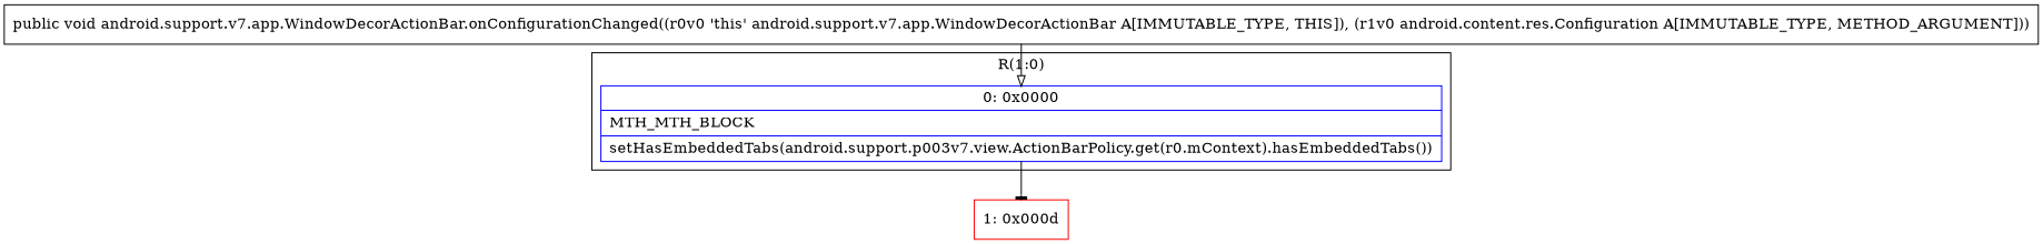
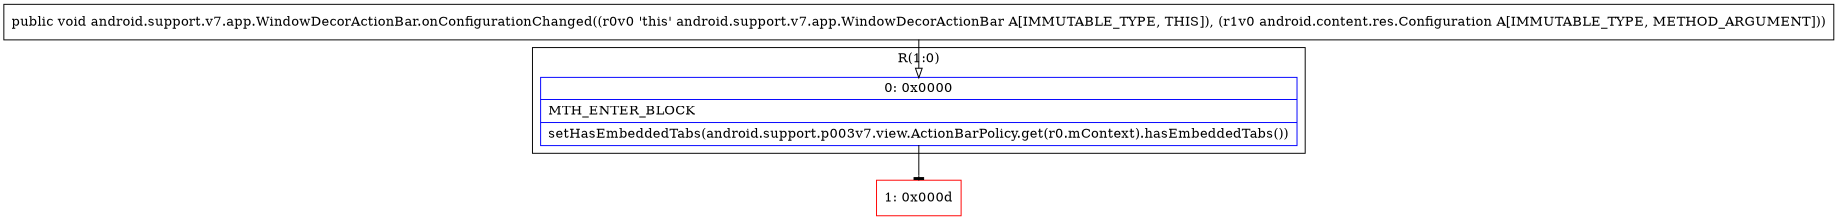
  digraph {
    node [shape=record]
-   n1 [color=blue label="{0\:\ 0x0000|MTH_MTH_BLOCK\l|setHasEmbeddedTabs(android.support.p003v7.view.ActionBarPolicy.get(r0.mContext).hasEmbeddedTabs())\l}"]
+   n1 [color=blue label="{0\:\ 0x0000|MTH_ENTER_BLOCK\l|setHasEmbeddedTabs(android.support.p003v7.view.ActionBarPolicy.get(r0.mContext).hasEmbeddedTabs())\l}"]
    n2 [color=red label="{1\:\ 0x000d}"]
    n3 [label="{public void android.support.v7.app.WindowDecorActionBar.onConfigurationChanged((r0v0 'this' android.support.v7.app.WindowDecorActionBar A[IMMUTABLE_TYPE, THIS]), (r1v0 android.content.res.Configuration A[IMMUTABLE_TYPE, METHOD_ARGUMENT])) }"]
    subgraph cluster_1 {
      label="R(1:0)"
      n1
    }
    n1 -> n2 [arrowhead=tee]
    n3 -> n1 [arrowhead=onormal]
  }
